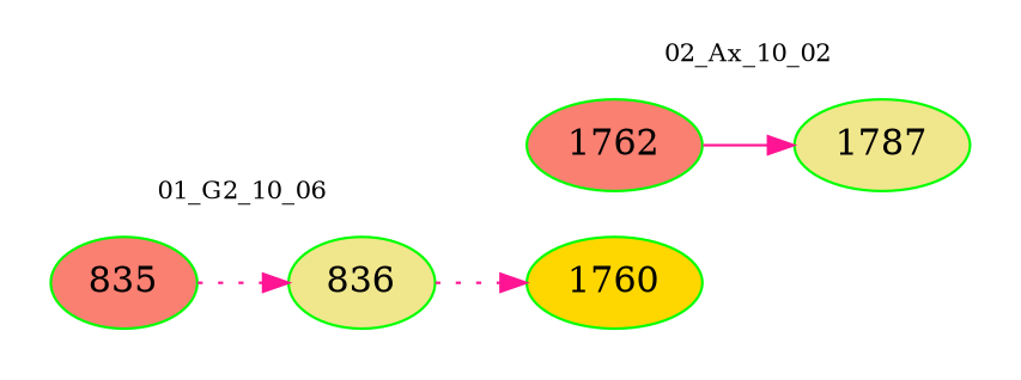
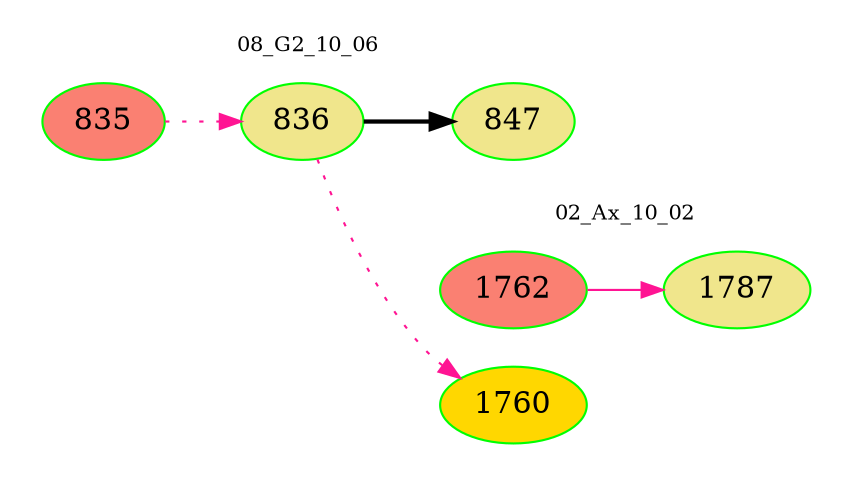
  digraph {
    rankdir=LR
    node [color=green fillcolor=khaki style=filled]
    edge [color=deeppink style=dotted]
    n1 [fillcolor=salmon label=1762]
    n2 [label=1787]
    n3 [fillcolor=gold label=1760]
    n4 [fillcolor=salmon label=835]
    n5 [label=836]
+   n6 [label=847]
    subgraph cluster_1 {
      color=white
      fontsize=10
      label="02_Ax_10_02"
      n1
      n2
      n3
    }
    subgraph cluster_2 {
      color=white
      fontsize=10
-     label="01_G2_10_06"
+     label="08_G2_10_06"
      n4
      n5
+     n6
    }
    n1 -> n2 [style=solid]
    n4 -> n5
    n5 -> n3
+   n5 -> n6 [color=black style=bold]
  }
